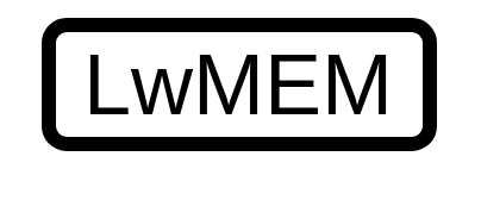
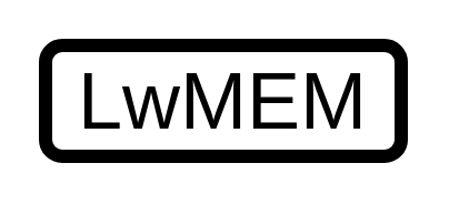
  <mxCell id="0" />
  <mxCell id="1" parent="0" />
- <mxCell id="2" value="LwMEM" style="rounded=1;whiteSpace=wrap;html=1;strokeWidth=6;fontSize=36;shadow=0;" parent="1" vertex="1"><mxGeometry x="20" y="10" width="160" height="50" as="geometry" /></mxCell>
+ <mxCell id="2" value="LwMEM" style="rounded=1;whiteSpace=wrap;html=1;strokeWidth=6;fontSize=36;shadow=0;" parent="1" vertex="1"><mxGeometry x="20" y="20" width="160" height="50" as="geometry" /></mxCell>
